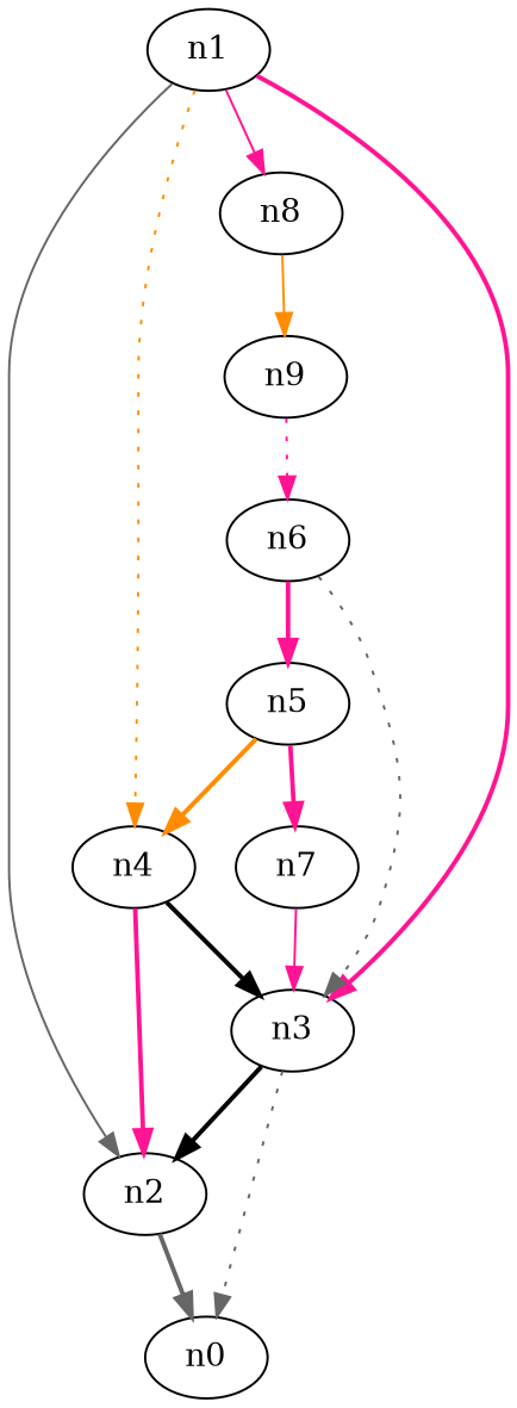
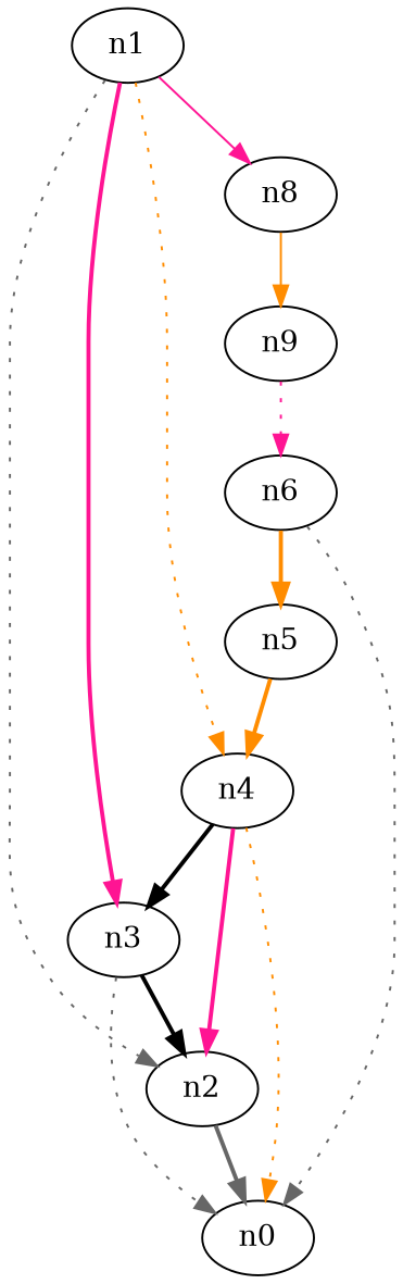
  digraph {
    edge [color=deeppink style=bold]
    n1
    n2
    n3
    n4
    n8
    n0
    n9
    n6
    n5
-   n7
-   n1 -> n2 [color=gray40 style=solid]
+   n1 -> n2 [color=gray40 style=dotted]
    n1 -> n3
    n1 -> n4 [color=darkorange style=dotted]
    n1 -> n8 [style=solid]
    n2 -> n0 [color=gray40]
    n3 -> n2 [color=black]
    n3 -> n0 [color=gray40 style=dotted]
    n4 -> n2
    n4 -> n3 [color=black]
+   n4 -> n0 [color=darkorange style=dotted]
    n8 -> n9 [color=darkorange style=solid]
    n9 -> n6 [style=dotted]
-   n6 -> n3 [color=gray40 style=dotted]
-   n6 -> n5
+   n6 -> n0 [color=gray40 style=dotted]
+   n6 -> n5 [color=darkorange]
    n5 -> n4 [color=darkorange]
-   n5 -> n7
-   n7 -> n3 [style=solid]
  }
